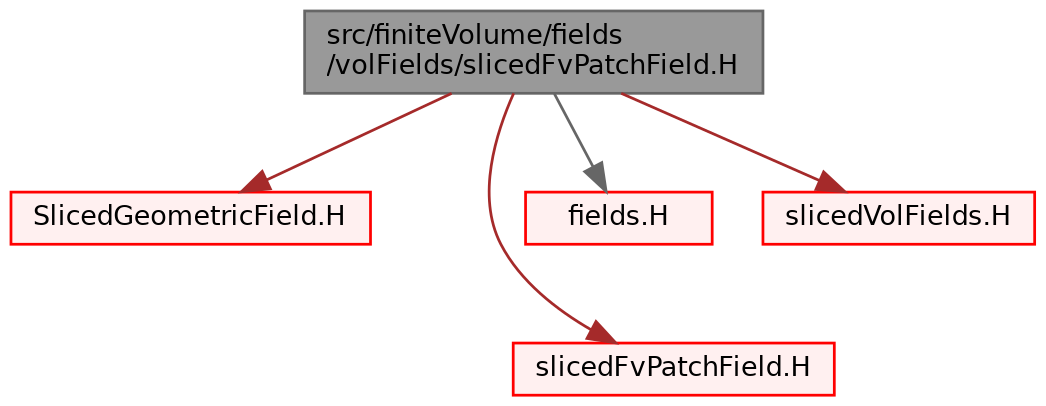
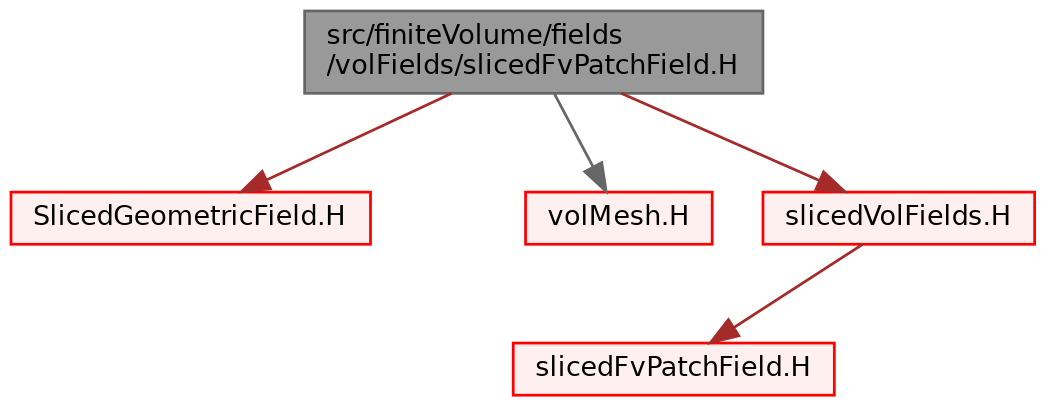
  digraph {
    node [color=red fillcolor="#FFF0F0" fontname=Helvetica fontsize=10 shape=box style=filled]
    edge [color=brown fontname=Helvetica fontsize=10 labelfontname=Helvetica labelfontsize=10 style=solid]
    n1 [color=gray40 fillcolor=grey60 fontcolor=black height=0.2 label="src/finiteVolume/fields\l/volFields/slicedFvPatchField.H" width=0.4]
    n2 [height=0.2 label="SlicedGeometricField.H" width=0.4]
    n3 [height=0.2 label="slicedFvPatchField.H" width=0.4]
-   n4 [height=0.2 label="fields.H" width=0.4]
+   n4 [height=0.2 label="volMesh.H" width=0.4]
    n5 [height=0.2 label="slicedVolFields.H" width=0.4]
    n1 -> n2
-   n1 -> n3
+   n5 -> n3
    n1 -> n4 [color=gray40]
    n1 -> n5
  }
